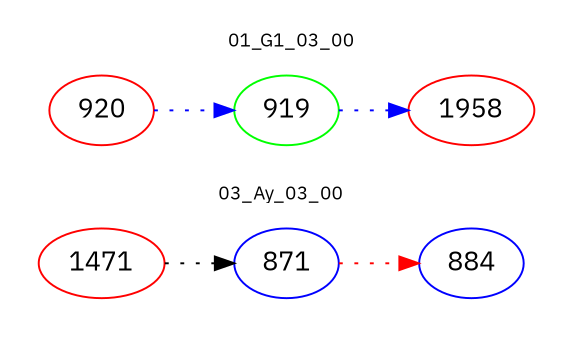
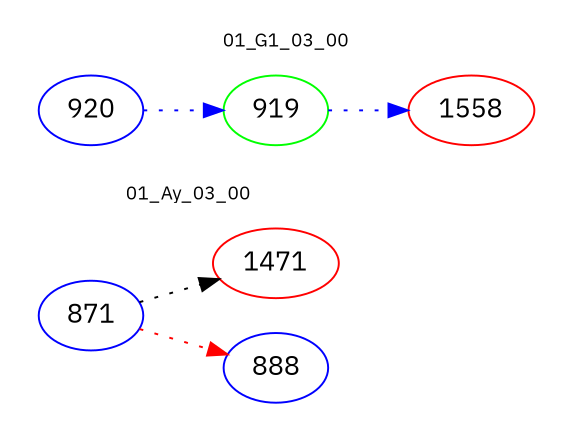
  digraph {
    fontname="IBM Plex Sans"
    rankdir=LR
    node [color=blue fontname="IBM Plex Sans"]
    edge [color=blue fontname="IBM Plex Sans" style=dotted]
    n1 [label=871]
-   n2 [label=884]
+   n2 [label=888]
    n3 [color=red label=1471]
    n4 [color=green label=919]
-   n5 [color=red label=920]
-   n6 [color=red label=1958]
+   n5 [label=920]
+   n6 [color=red label=1558]
    subgraph cluster_1 {
      color=white
      fontsize=10
-     label="03_Ay_03_00"
+     label="01_Ay_03_00"
      n1
      n2
      n3
    }
    subgraph cluster_2 {
      color=white
      fontsize=10
      label="01_G1_03_00"
      n4
      n5
      n6
    }
    n1 -> n2 [color=red]
-   n3 -> n1 [color=black]
+   n1 -> n3 [color=black]
    n4 -> n6
    n5 -> n4
  }
